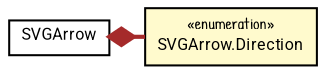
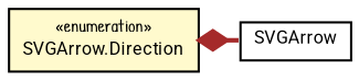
  digraph {
    nodesep=0.15
    rankdir=LR
    ranksep=0.25
    fontname="Patrick Hand"
    node [fontcolor=black fontname="Patrick Hand" fontsize=8 margin=0 shape=plaintext]
    n1 [height=0 label=<<table title="de.lmu.ifi.dbs.elki.visualization.svg.SVGArrow" border="0" cellborder="1" cellspacing="0" cellpadding="2" href="SVGArrow.html" target="_parent"> 		<tr><td><table border="0" cellspacing="0" cellpadding="1"> 		<tr><td align="center" balign="center"> <font face="Roboto">SVGArrow</font> </td></tr> 		</table></td></tr> 		</table>> width=0]
    n2 [height=0 label=<<table title="de.lmu.ifi.dbs.elki.visualization.svg.SVGArrow.Direction" border="0" cellborder="1" cellspacing="0" cellpadding="2" bgcolor="lemonChiffon" href="SVGArrow.Direction.html" target="_parent"> 		<tr><td><table border="0" cellspacing="0" cellpadding="1"> 		<tr><td align="center" balign="center"> &#171;enumeration&#187; </td></tr> 		<tr><td align="center" balign="center"> <font face="Roboto">SVGArrow.Direction</font> </td></tr> 		</table></td></tr> 		</table>> width=0]
-   n1 -> n2 [arrowhead=none arrowtail=diamond color=brown dir=back fontname="Patrick Hand" fontsize=7 labelfontname=Roboto labelfontsize=7 weight=6 style=bold]
+   n2 -> n1 [arrowhead=none arrowtail=diamond color=brown dir=back fontname="Patrick Hand" fontsize=7 labelfontname=Roboto labelfontsize=7 weight=6 style=bold]
  }
